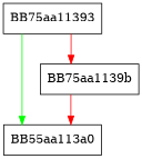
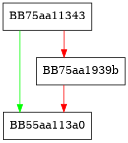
  digraph {
    splines=ortho
    node [shape=box]
    edge [color=red]
    n1 [label=BB55aa113a0]
-   BB75aa1139b
-   BB75aa11393
+   BB75aa1139b [label=BB75aa1939b]
+   BB75aa11393 [label=BB75aa11343]
    BB75aa1139b -> n1
    BB75aa11393 -> n1 [color=green]
    BB75aa11393 -> BB75aa1139b
  }
